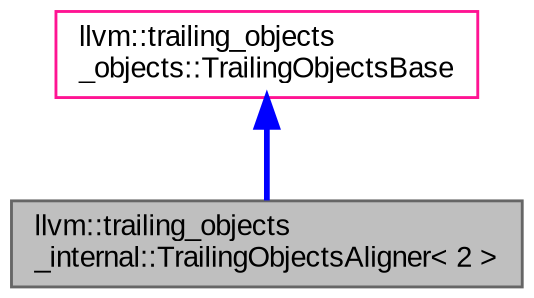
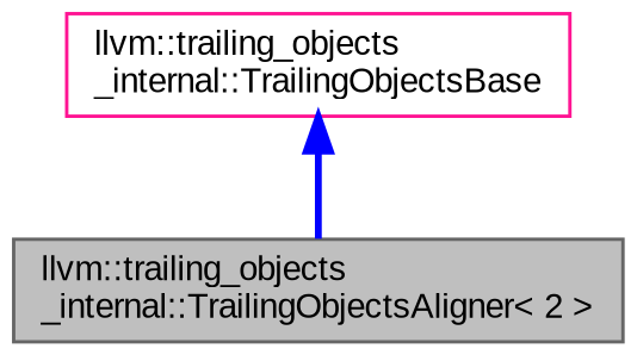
  digraph {
    fontname="Liberation Sans"
    node [fontname="Liberation Sans" fontsize=10 shape=box]
    n1 [color=gray40 fillcolor=grey75 fontcolor=black height=0.2 label="llvm::trailing_objects\l_internal::TrailingObjectsAligner\< 2 \>" style=filled width=0.4]
-   n2 [color=deeppink height=0.2 label="llvm::trailing_objects\l_objects::TrailingObjectsBase" width=0.4]
+   n2 [color=deeppink height=0.2 label="llvm::trailing_objects\l_internal::TrailingObjectsBase" width=0.4]
    n2 -> n1 [color=blue dir=back fontname="Liberation Sans" fontsize=10 labelfontname=Helvetica labelfontsize=10 style=bold]
  }
